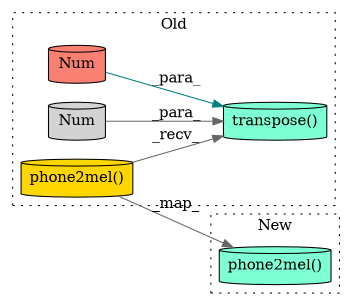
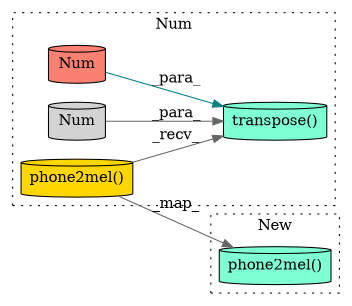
  digraph {
    rankdir=LR
    node [a=75 l=1 shape=cylinder style=filled fillcolor=aquamarine]
    edge [color=gray40]
    n1 [l="15,43" label="phone2mel()" s="1635,1656" fillcolor=gold]
    n2 [l="75,1" label="transpose()" s="1635,1714"]
    n3 [a=76 label=Num s=1710 fillcolor=salmon]
    n4 [a=76 label=Num s=1713 fillcolor=lightgrey]
    n5 [l="15,78" label="phone2mel()" s="1661,1682"]
    subgraph cluster_1 {
-     label=Old
+     label=Num
      style=dotted
      n1
      n2
      n3
      n4
    }
    subgraph cluster_2 {
      label=New
      style=dotted
      n5
    }
    n1 -> n2 [label=_recv_]
    n1 -> n5 [label=_map_]
    n3 -> n2 [label=_para_ color=teal]
    n4 -> n2 [label=_para_]
  }
